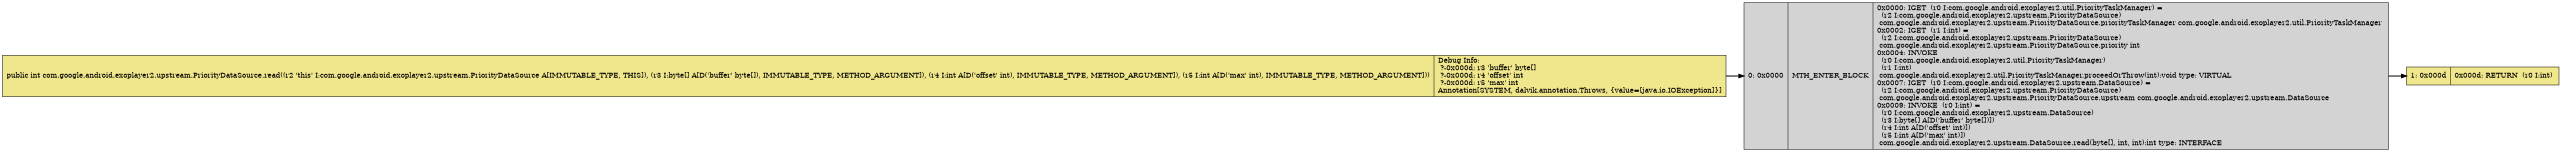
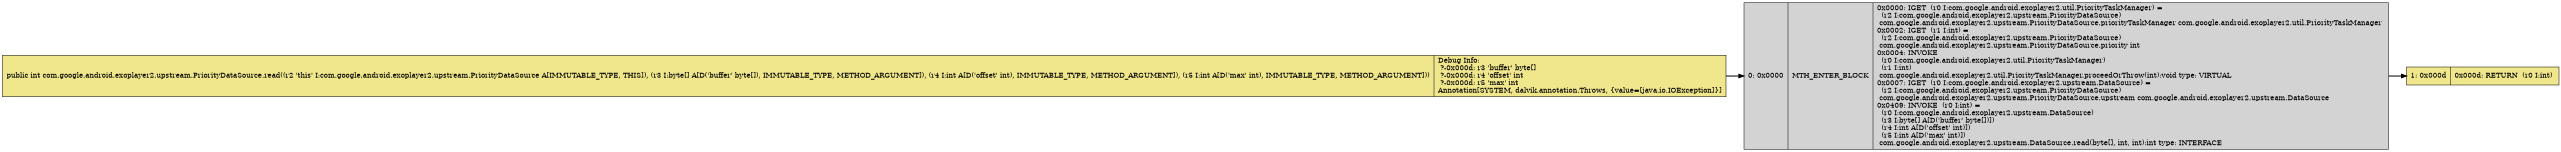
  digraph {
    rankdir=LR
    node [shape=record style=filled fillcolor=khaki]
    edge [style=bold]
-   n1 [label="{0\:\ 0x0000|MTH_ENTER_BLOCK\l|0x0000: IGET  (r0 I:com.google.android.exoplayer2.util.PriorityTaskManager) = \l  (r2 I:com.google.android.exoplayer2.upstream.PriorityDataSource)\l com.google.android.exoplayer2.upstream.PriorityDataSource.priorityTaskManager com.google.android.exoplayer2.util.PriorityTaskManager \l0x0002: IGET  (r1 I:int) = \l  (r2 I:com.google.android.exoplayer2.upstream.PriorityDataSource)\l com.google.android.exoplayer2.upstream.PriorityDataSource.priority int \l0x0004: INVOKE  \l  (r0 I:com.google.android.exoplayer2.util.PriorityTaskManager)\l  (r1 I:int)\l com.google.android.exoplayer2.util.PriorityTaskManager.proceedOrThrow(int):void type: VIRTUAL \l0x0007: IGET  (r0 I:com.google.android.exoplayer2.upstream.DataSource) = \l  (r2 I:com.google.android.exoplayer2.upstream.PriorityDataSource)\l com.google.android.exoplayer2.upstream.PriorityDataSource.upstream com.google.android.exoplayer2.upstream.DataSource \l0x0009: INVOKE  (r0 I:int) = \l  (r0 I:com.google.android.exoplayer2.upstream.DataSource)\l  (r3 I:byte[] A[D('buffer' byte[])])\l  (r4 I:int A[D('offset' int)])\l  (r5 I:int A[D('max' int)])\l com.google.android.exoplayer2.upstream.DataSource.read(byte[], int, int):int type: INTERFACE \l}" fillcolor=lightgrey]
+   n1 [label="{0\:\ 0x0000|MTH_ENTER_BLOCK\l|0x0000: IGET  (r0 I:com.google.android.exoplayer2.util.PriorityTaskManager) = \l  (r2 I:com.google.android.exoplayer2.upstream.PriorityDataSource)\l com.google.android.exoplayer2.upstream.PriorityDataSource.priorityTaskManager com.google.android.exoplayer2.util.PriorityTaskManager \l0x0002: IGET  (r1 I:int) = \l  (r2 I:com.google.android.exoplayer2.upstream.PriorityDataSource)\l com.google.android.exoplayer2.upstream.PriorityDataSource.priority int \l0x0004: INVOKE  \l  (r0 I:com.google.android.exoplayer2.util.PriorityTaskManager)\l  (r1 I:int)\l com.google.android.exoplayer2.util.PriorityTaskManager.proceedOrThrow(int):void type: VIRTUAL \l0x0007: IGET  (r0 I:com.google.android.exoplayer2.upstream.DataSource) = \l  (r2 I:com.google.android.exoplayer2.upstream.PriorityDataSource)\l com.google.android.exoplayer2.upstream.PriorityDataSource.upstream com.google.android.exoplayer2.upstream.DataSource \l0x0409: INVOKE  (r0 I:int) = \l  (r0 I:com.google.android.exoplayer2.upstream.DataSource)\l  (r3 I:byte[] A[D('buffer' byte[])])\l  (r4 I:int A[D('offset' int)])\l  (r5 I:int A[D('max' int)])\l com.google.android.exoplayer2.upstream.DataSource.read(byte[], int, int):int type: INTERFACE \l}" fillcolor=lightgrey]
    n2 [label="{1\:\ 0x000d|0x000d: RETURN  (r0 I:int) \l}"]
    n3 [label="{public int com.google.android.exoplayer2.upstream.PriorityDataSource.read((r2 'this' I:com.google.android.exoplayer2.upstream.PriorityDataSource A[IMMUTABLE_TYPE, THIS]), (r3 I:byte[] A[D('buffer' byte[]), IMMUTABLE_TYPE, METHOD_ARGUMENT]), (r4 I:int A[D('offset' int), IMMUTABLE_TYPE, METHOD_ARGUMENT]), (r5 I:int A[D('max' int), IMMUTABLE_TYPE, METHOD_ARGUMENT]))  | Debug Info:\l  ?\-0x000d: r3 'buffer' byte[]\l  ?\-0x000d: r4 'offset' int\l  ?\-0x000d: r5 'max' int\lAnnotation[SYSTEM, dalvik.annotation.Throws, \{value=[java.io.IOException]\}]\l}"]
    n1 -> n2
    n3 -> n1
  }
